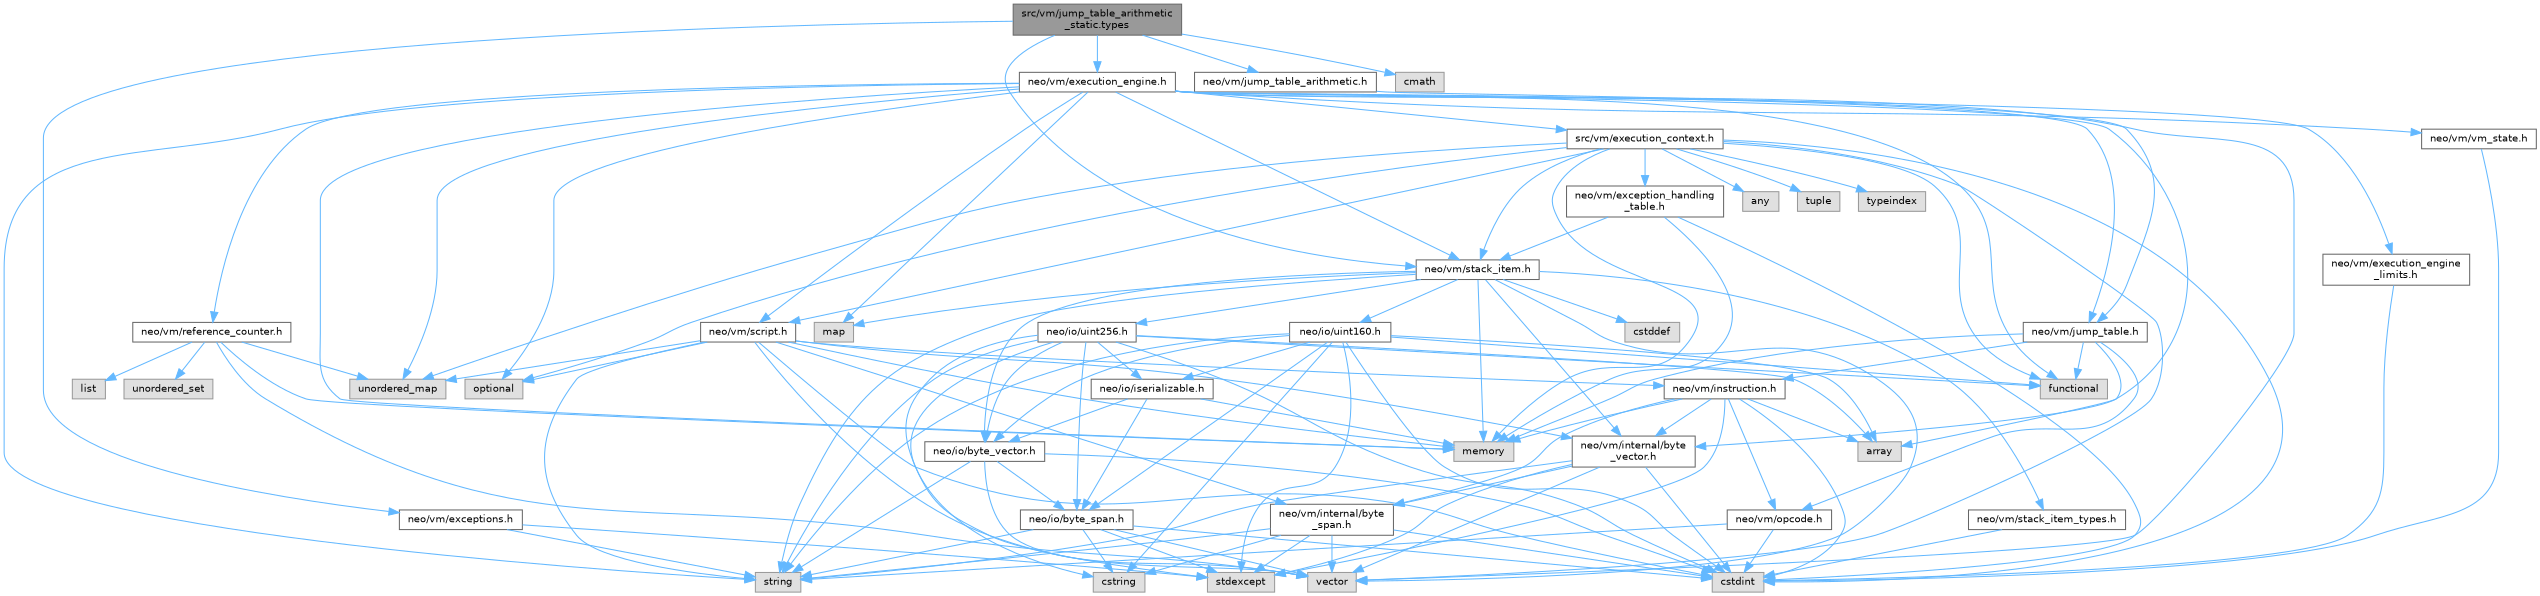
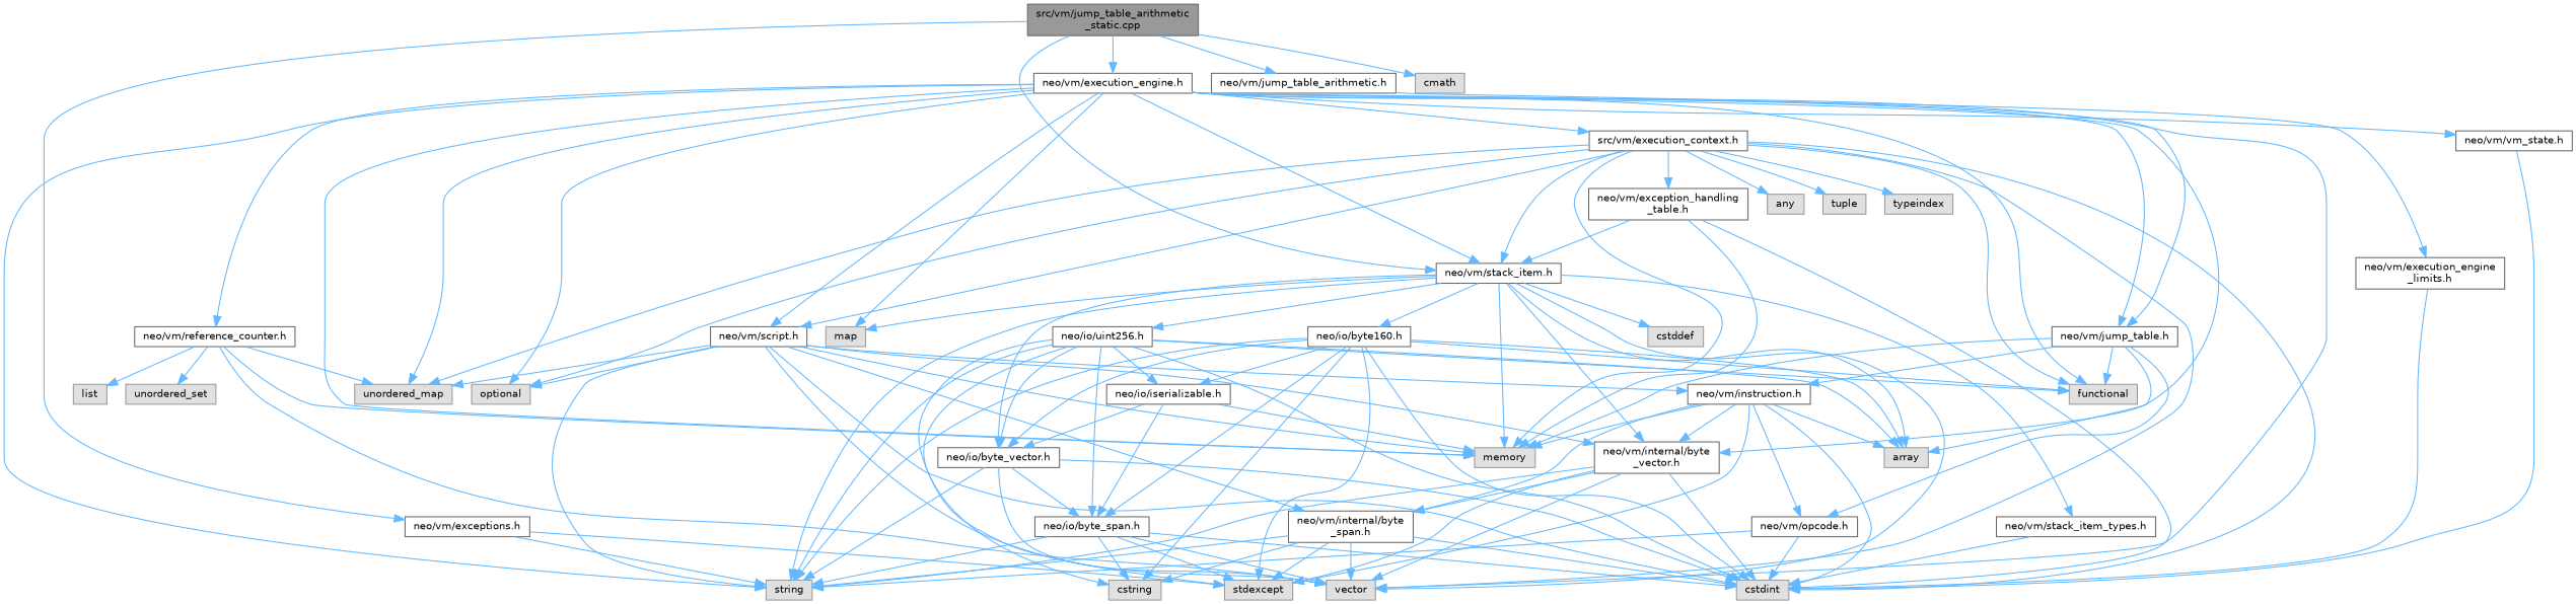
  digraph {
    node [color=grey40 fillcolor=white fontname=Helvetica fontsize=10 shape=box style=filled]
    edge [color=steelblue1 fontname=Helvetica fontsize=10 labelfontname=Helvetica labelfontsize=10 style=solid]
-   n1 [color=gray40 fillcolor=grey60 fontcolor=black height=0.2 label="src/vm/jump_table_arithmetic\l_static.types" width=0.4]
+   n1 [color=gray40 fillcolor=grey60 fontcolor=black height=0.2 label="src/vm/jump_table_arithmetic\l_static.cpp" width=0.4]
    n2 [height=0.2 label="neo/vm/exceptions.h" width=0.4]
    n3 [height=0.2 label="neo/vm/execution_engine.h" width=0.4]
    n4 [height=0.2 label="neo/vm/stack_item.h" width=0.4]
    n5 [height=0.2 label="neo/vm/jump_table_arithmetic.h" width=0.4]
    n6 [color=grey60 fillcolor="#E0E0E0" height=0.2 label=cmath width=0.4]
    n7 [color=grey60 fillcolor="#E0E0E0" height=0.2 label=stdexcept width=0.4]
    n8 [color=grey60 fillcolor="#E0E0E0" height=0.2 label=string width=0.4]
    n9 [height=0.2 label="src/vm/execution_context.h" width=0.4]
    n10 [color=grey60 fillcolor="#E0E0E0" height=0.2 label=vector width=0.4]
    n11 [color=grey60 fillcolor="#E0E0E0" height=0.2 label=memory width=0.4]
    n12 [color=grey60 fillcolor="#E0E0E0" height=0.2 label=functional width=0.4]
    n13 [height=0.2 label="neo/vm/internal/byte\l_vector.h" width=0.4]
    n14 [color=grey60 fillcolor="#E0E0E0" height=0.2 label=map width=0.4]
    n15 [height=0.2 label="neo/vm/script.h" width=0.4]
    n16 [color=grey60 fillcolor="#E0E0E0" height=0.2 label=optional width=0.4]
    n17 [color=grey60 fillcolor="#E0E0E0" height=0.2 label=unordered_map width=0.4]
    n18 [height=0.2 label="neo/vm/execution_engine\l_limits.h" width=0.4]
    n19 [height=0.2 label="neo/vm/jump_table.h" width=0.4]
    n20 [height=0.2 label="neo/vm/reference_counter.h" width=0.4]
    n21 [height=0.2 label="neo/vm/vm_state.h" width=0.4]
    n22 [height=0.2 label="neo/io/byte_vector.h" width=0.4]
-   n23 [height=0.2 label="neo/io/uint160.h" width=0.4]
+   n23 [height=0.2 label="neo/io/byte160.h" width=0.4]
    n24 [color=grey60 fillcolor="#E0E0E0" height=0.2 label=array width=0.4]
    n25 [height=0.2 label="neo/io/uint256.h" width=0.4]
    n26 [color=grey60 fillcolor="#E0E0E0" height=0.2 label=cstddef width=0.4]
    n27 [height=0.2 label="neo/vm/stack_item_types.h" width=0.4]
    n28 [height=0.2 label="neo/vm/exception_handling\l_table.h" width=0.4]
    n29 [color=grey60 fillcolor="#E0E0E0" height=0.2 label=cstdint width=0.4]
    n30 [color=grey60 fillcolor="#E0E0E0" height=0.2 label=any width=0.4]
    n31 [color=grey60 fillcolor="#E0E0E0" height=0.2 label=tuple width=0.4]
    n32 [color=grey60 fillcolor="#E0E0E0" height=0.2 label=typeindex width=0.4]
    n33 [height=0.2 label="neo/vm/internal/byte\l_span.h" width=0.4]
    n34 [height=0.2 label="neo/vm/instruction.h" width=0.4]
    n35 [height=0.2 label="neo/vm/opcode.h" width=0.4]
    n36 [color=grey60 fillcolor="#E0E0E0" height=0.2 label=list width=0.4]
    n37 [color=grey60 fillcolor="#E0E0E0" height=0.2 label=unordered_set width=0.4]
    n38 [height=0.2 label="neo/io/byte_span.h" width=0.4]
    n39 [color=grey60 fillcolor="#E0E0E0" height=0.2 label=cstring width=0.4]
    n40 [height=0.2 label="neo/io/iserializable.h" width=0.4]
    n1 -> n2
    n1 -> n3
    n1 -> n4
    n1 -> n5
    n1 -> n6
    n2 -> n7
    n2 -> n8
    n3 -> n4
    n3 -> n8
    n3 -> n9
    n3 -> n10
    n3 -> n11
    n3 -> n12
    n3 -> n13
    n3 -> n14
    n3 -> n15
    n3 -> n16
    n3 -> n17
    n3 -> n18
    n3 -> n19
    n3 -> n20
    n3 -> n21
    n4 -> n8
    n4 -> n10
    n4 -> n11
    n4 -> n13
    n4 -> n14
    n4 -> n22
    n4 -> n23
+   n4 -> n24
    n4 -> n25
    n4 -> n26
    n4 -> n27
    n5 -> n19
    n9 -> n4
    n9 -> n10
    n9 -> n11
    n9 -> n12
    n9 -> n15
    n9 -> n16
    n9 -> n17
    n9 -> n28
    n9 -> n29
    n9 -> n30
    n9 -> n31
    n9 -> n32
    n13 -> n7
    n13 -> n8
    n13 -> n10
    n13 -> n29
    n13 -> n33
    n15 -> n8
    n15 -> n10
    n15 -> n11
    n15 -> n13
    n15 -> n16
    n15 -> n17
    n15 -> n29
    n15 -> n33
    n15 -> n34
    n18 -> n29
    n19 -> n11
    n19 -> n12
    n19 -> n24
    n19 -> n34
    n19 -> n35
    n20 -> n10
    n20 -> n11
    n20 -> n17
    n20 -> n36
    n20 -> n37
    n21 -> n29
    n22 -> n8
    n22 -> n10
    n22 -> n29
    n22 -> n38
    n23 -> n7
    n23 -> n8
    n23 -> n12
    n23 -> n22
    n23 -> n24
    n23 -> n29
    n23 -> n38
    n23 -> n39
    n23 -> n40
    n25 -> n7
    n25 -> n8
    n25 -> n12
    n25 -> n22
    n25 -> n24
    n25 -> n29
    n25 -> n38
    n25 -> n39
    n25 -> n40
    n27 -> n29
    n28 -> n4
    n28 -> n11
    n28 -> n29
    n33 -> n7
    n33 -> n8
    n33 -> n10
    n33 -> n29
    n33 -> n39
    n34 -> n7
    n34 -> n11
    n34 -> n13
    n34 -> n24
    n34 -> n29
    n34 -> n33
    n34 -> n35
    n35 -> n8
    n35 -> n29
    n38 -> n7
    n38 -> n8
    n38 -> n10
    n38 -> n29
    n38 -> n39
    n40 -> n11
    n40 -> n22
    n40 -> n38
  }
